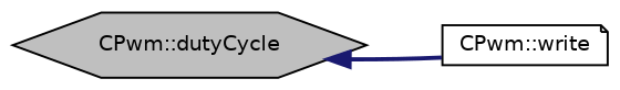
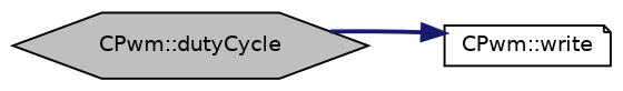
  digraph {
    rankdir=LR
    node [color=black fontname=Helvetica fontsize=10 style=filled]
    n1 [fillcolor=grey75 fontcolor=black height=0.2 label="CPwm::dutyCycle" shape=hexagon width=0.4]
    n2 [fillcolor=white height=0.2 label="CPwm::write" shape=note width=0.4]
-   n1 -> n2 [color=midnightblue dir=back fontname=Helvetica fontsize=10 labelfontname=Helvetica labelfontsize=10 style=bold]
+   n2 -> n1 [color=midnightblue dir=back fontname=Helvetica fontsize=10 labelfontname=Helvetica labelfontsize=10 style=bold]
  }
